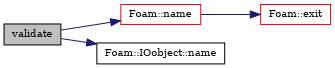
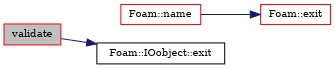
  digraph {
    fontname="DejaVu Serif"
    rankdir=LR
    node [color=black fontname="DejaVu Serif" fontsize=10 shape=record]
    edge [color=midnightblue fontname="DejaVu Serif" fontsize=10 labelfontname=Helvetica labelfontsize=10 style=solid]
-   n1 [fillcolor=grey75 fontcolor=black height=0.2 label=validate style=filled width=0.4]
+   n1 [color=red fillcolor=grey75 fontcolor=black height=0.2 label=validate style=filled width=0.4]
    n2 [color=red height=0.2 label="Foam::name" width=0.4]
-   n3 [height=0.2 label="Foam::IOobject::name" width=0.4]
+   n3 [height=0.2 label="Foam::IOobject::exit" width=0.4]
    n4 [color=red height=0.2 label="Foam::exit" width=0.4]
-   n1 -> n2
    n1 -> n3
    n2 -> n4
  }
